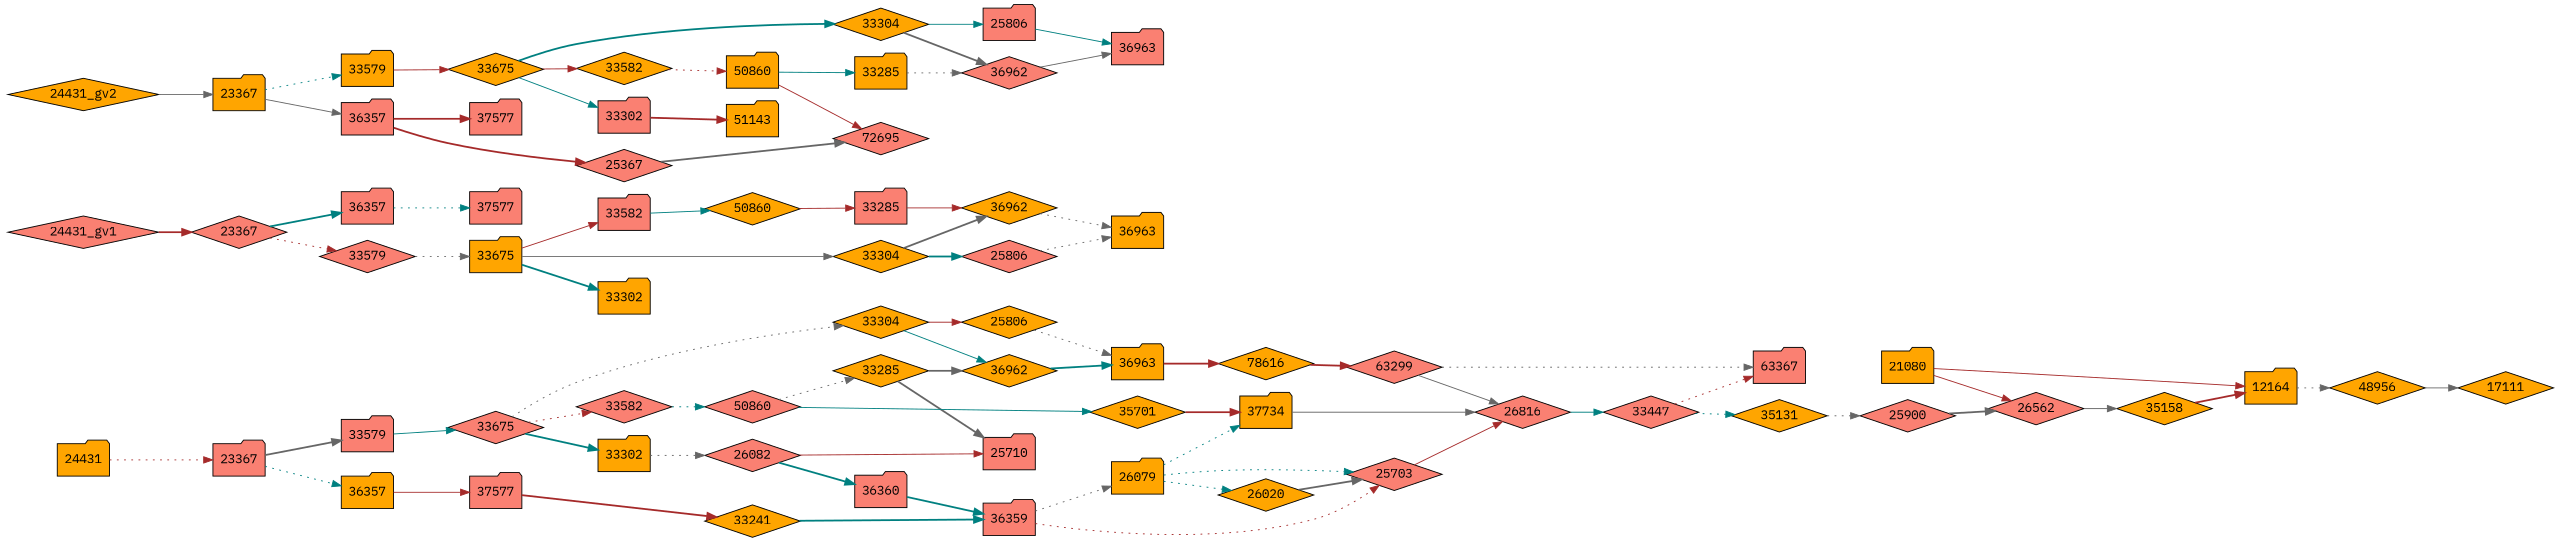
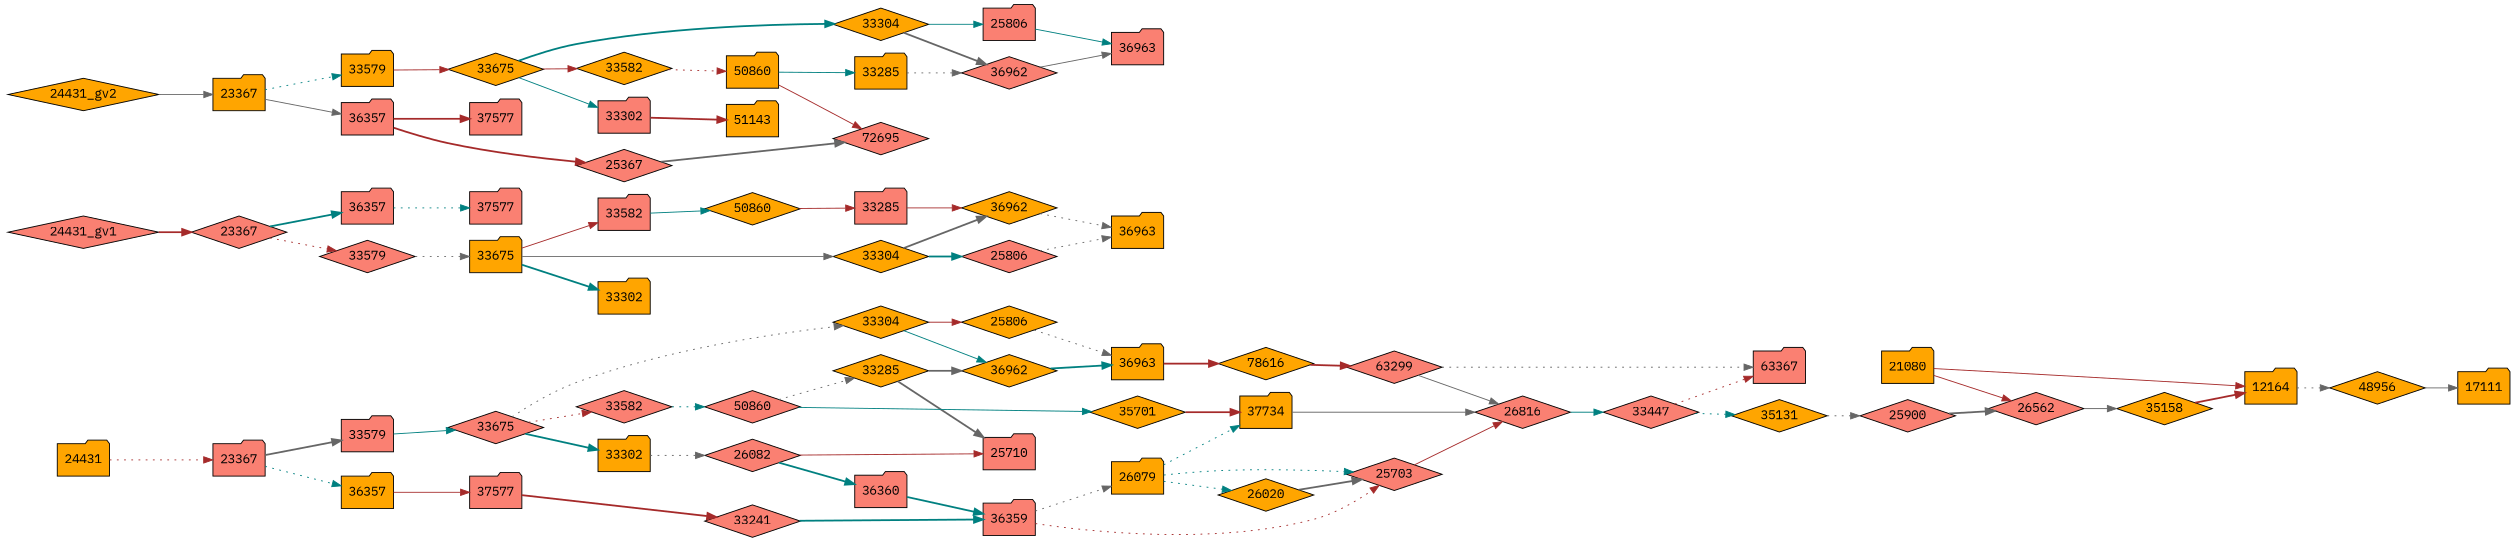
  strict digraph {
    fontname="IBM Plex Mono"
    rankdir=LR
    node [fillcolor=orange fontname="IBM Plex Mono" shape=diamond style=filled]
    edge [color=gray40 fontname="IBM Plex Mono" style=solid]
-   n1 [label=17111]
+   n1 [label=17111 shape=folder]
    n2 [label=48956]
    n3 [label=12164 shape=folder]
    n4 [label=21080 shape=folder]
    n5 [label=35158]
    n6 [fillcolor=salmon label=26562]
    n7 [fillcolor=salmon label=25900]
    n8 [label=35131]
    n9 [fillcolor=salmon label=33447]
    n10 [fillcolor=salmon label=63367 shape=folder]
    n11 [fillcolor=salmon label=26816]
    n12 [fillcolor=salmon label=63299]
    n13 [fillcolor=salmon label=25703]
    n14 [label=37734 shape=folder]
    n15 [label=78616]
    n16 [label=26020]
    n17 [label=26079 shape=folder]
    n18 [fillcolor=salmon label=25710 shape=folder]
    n19 [label=35701]
    n20 [label=36963 shape=folder]
    n21 [fillcolor=salmon label=36359 shape=folder]
    n22 [fillcolor=salmon label=26082]
    n23 [fillcolor=salmon label=36360 shape=folder]
    n24 [label=33285]
    n25 [label=36962]
    n26 [fillcolor=salmon label=50860]
    n27 [label=25806]
-   n28 [label=33241]
+   n28 [fillcolor=salmon label=33241]
    n29 [label=33302 shape=folder]
    n30 [fillcolor=salmon label=33582]
    n31 [label=33304]
    n32 [fillcolor=salmon label=37577 shape=folder]
    n33 [fillcolor=salmon label=33675]
    n34 [label=36357 shape=folder]
    n35 [fillcolor=salmon label=33579 shape=folder]
    n36 [fillcolor=salmon label=23367 shape=folder]
    n37 [label=24431 shape=folder]
    n38 [label=36963 shape=folder]
    n39 [label=36962]
    n40 [fillcolor=salmon label=25806]
    n41 [fillcolor=salmon label=33285 shape=folder]
    n42 [label=50860]
    n43 [fillcolor=salmon label=33582 shape=folder]
    n44 [label=33304]
    n45 [label=33302 shape=folder]
    n46 [label=33675 shape=folder]
    n47 [fillcolor=salmon label=37577 shape=folder]
    n48 [fillcolor=salmon label=36357 shape=folder]
    n49 [fillcolor=salmon label=33579]
    n50 [fillcolor=salmon label=23367]
    "24431_gv1" [fillcolor=salmon]
    n52 [label=50860 shape=folder]
    n53 [label=33285 shape=folder]
    n54 [fillcolor=salmon label=72695]
    n55 [fillcolor=salmon label=36962]
    n56 [label=33582]
    n57 [fillcolor=salmon label=36963 shape=folder]
    n58 [label=51143 shape=folder]
    n59 [fillcolor=salmon label=33302 shape=folder]
    n60 [label=33675]
    n61 [label=33304]
    n62 [fillcolor=salmon label=25806 shape=folder]
    n63 [label=33579 shape=folder]
    n64 [fillcolor=salmon label=25367]
    n65 [label=23367 shape=folder]
    n66 [fillcolor=salmon label=36357 shape=folder]
    n67 [fillcolor=salmon label=37577 shape=folder]
    "24431_gv2"
    subgraph sub_1 {
      n1
      n2
      n3
      n4
      n5
      n6
      n7
      n8
      n9
      n10
      n11
      n12
      n13
      n14
      n15
      n16
      n17
      n18
      n19
      n20
      n21
      n22
      n23
      n24
      n25
      n26
      n27
      n28
      n29
      n30
      n31
      n32
      n33
      n34
      n35
      n36
      n37
    }
    subgraph sub_2 {
      n38
      n39
      n40
      n41
      n42
      n43
      n44
      n45
      n46
      n47
      n48
      n49
      n50
      "24431_gv1"
    }
    subgraph sub_3 {
      n52
      n53
      n54
      n55
      n56
      n57
      n58
      n59
      n60
      n61
      n62
      n63
      n64
      n65
      n66
      n67
      "24431_gv2"
    }
    n2 -> n1
    n3 -> n2 [style=dotted]
    n4 -> n3 [color=brown]
    n4 -> n6 [color=brown]
    n5 -> n3 [color=brown style=bold]
    n6 -> n5
    n7 -> n6 [style=bold]
    n8 -> n7 [style=dotted]
    n9 -> n8 [color=teal style=dotted]
    n9 -> n10 [color=brown style=dotted]
    n11 -> n9 [color=teal]
    n12 -> n10 [style=dotted]
    n12 -> n11
    n13 -> n11 [color=brown]
    n14 -> n11
    n15 -> n12 [color=brown style=bold]
    n16 -> n13 [style=bold]
    n17 -> n13 [color=teal style=dotted]
    n17 -> n14 [color=teal style=dotted]
    n17 -> n16 [color=teal style=dotted]
    n19 -> n14 [color=brown style=bold]
    n20 -> n15 [color=brown style=bold]
    n21 -> n13 [color=brown style=dotted]
    n21 -> n17 [style=dotted]
    n22 -> n18 [color=brown]
    n22 -> n23 [color=teal style=bold]
    n23 -> n21 [color=teal style=bold]
    n24 -> n18 [style=bold]
    n24 -> n25 [style=bold]
    n25 -> n20 [color=teal style=bold]
    n26 -> n19 [color=teal]
    n26 -> n24 [style=dotted]
    n27 -> n20 [style=dotted]
    n28 -> n21 [color=teal style=bold]
    n29 -> n22 [style=dotted]
    n30 -> n26 [color=teal style=dotted]
    n31 -> n25 [color=teal]
    n31 -> n27 [color=brown]
    n32 -> n28 [color=brown style=bold]
    n33 -> n29 [color=teal style=bold]
    n33 -> n30 [color=brown style=dotted]
    n33 -> n31 [style=dotted]
    n34 -> n32 [color=brown]
    n35 -> n33 [color=teal]
    n36 -> n34 [color=teal style=dotted]
    n36 -> n35 [style=bold]
    n37 -> n36 [color=brown style=dotted]
    n39 -> n38 [style=dotted]
    n40 -> n38 [style=dotted]
    n41 -> n39 [color=brown]
    n42 -> n41 [color=brown]
    n43 -> n42 [color=teal]
    n44 -> n39 [style=bold]
    n44 -> n40 [color=teal style=bold]
    n46 -> n43 [color=brown]
    n46 -> n44
    n46 -> n45 [color=teal style=bold]
    n48 -> n47 [color=teal style=dotted]
    n49 -> n46 [style=dotted]
    n50 -> n48 [color=teal style=bold]
    n50 -> n49 [color=brown style=dotted]
    "24431_gv1" -> n50 [color=brown style=bold]
    n52 -> n53 [color=teal]
    n52 -> n54 [color=brown]
    n53 -> n55 [style=dotted]
    n55 -> n57
    n56 -> n52 [color=brown style=dotted]
    n59 -> n58 [color=brown style=bold]
    n60 -> n56 [color=brown]
    n60 -> n59 [color=teal]
    n60 -> n61 [color=teal style=bold]
    n61 -> n55 [style=bold]
    n61 -> n62 [color=teal]
    n62 -> n57 [color=teal]
    n63 -> n60 [color=brown]
    n64 -> n54 [style=bold]
    n65 -> n63 [color=teal style=dotted]
    n65 -> n66
    n66 -> n64 [color=brown style=bold]
    n66 -> n67 [color=brown style=bold]
    "24431_gv2" -> n65
  }
